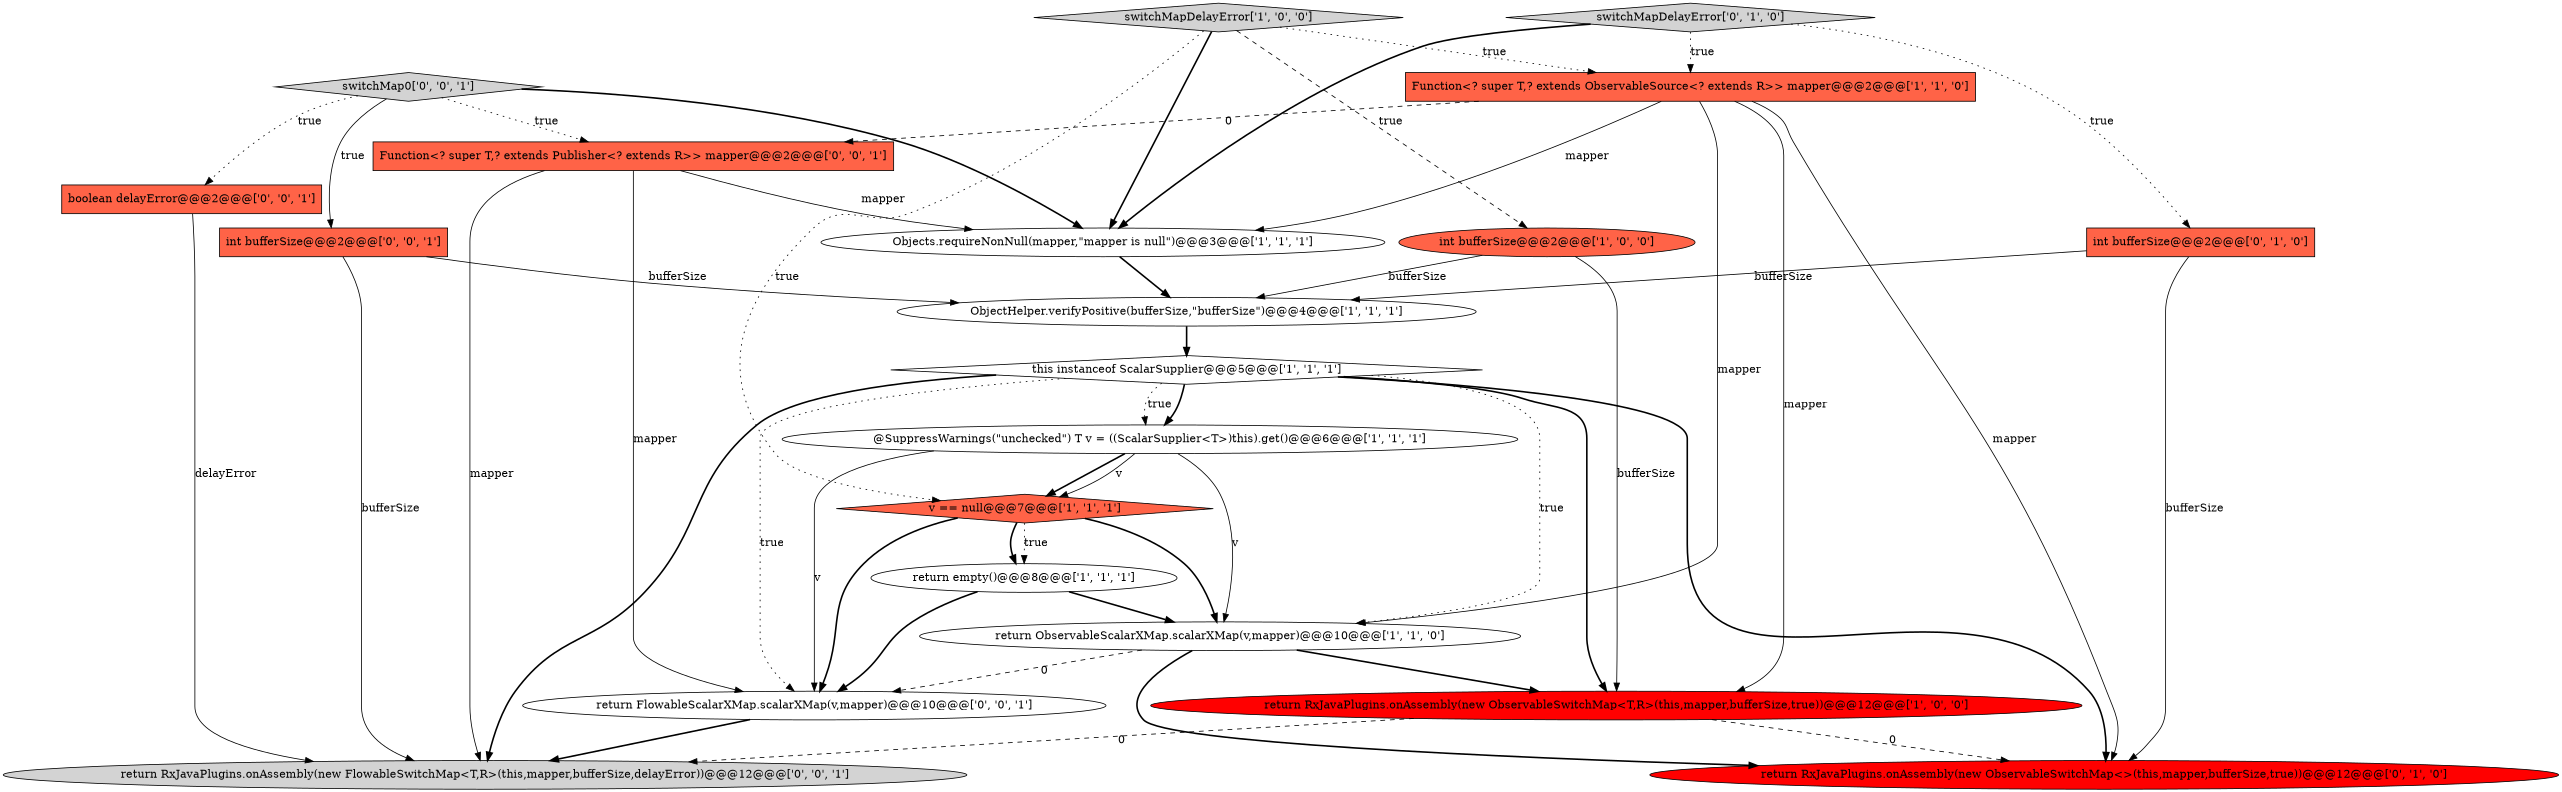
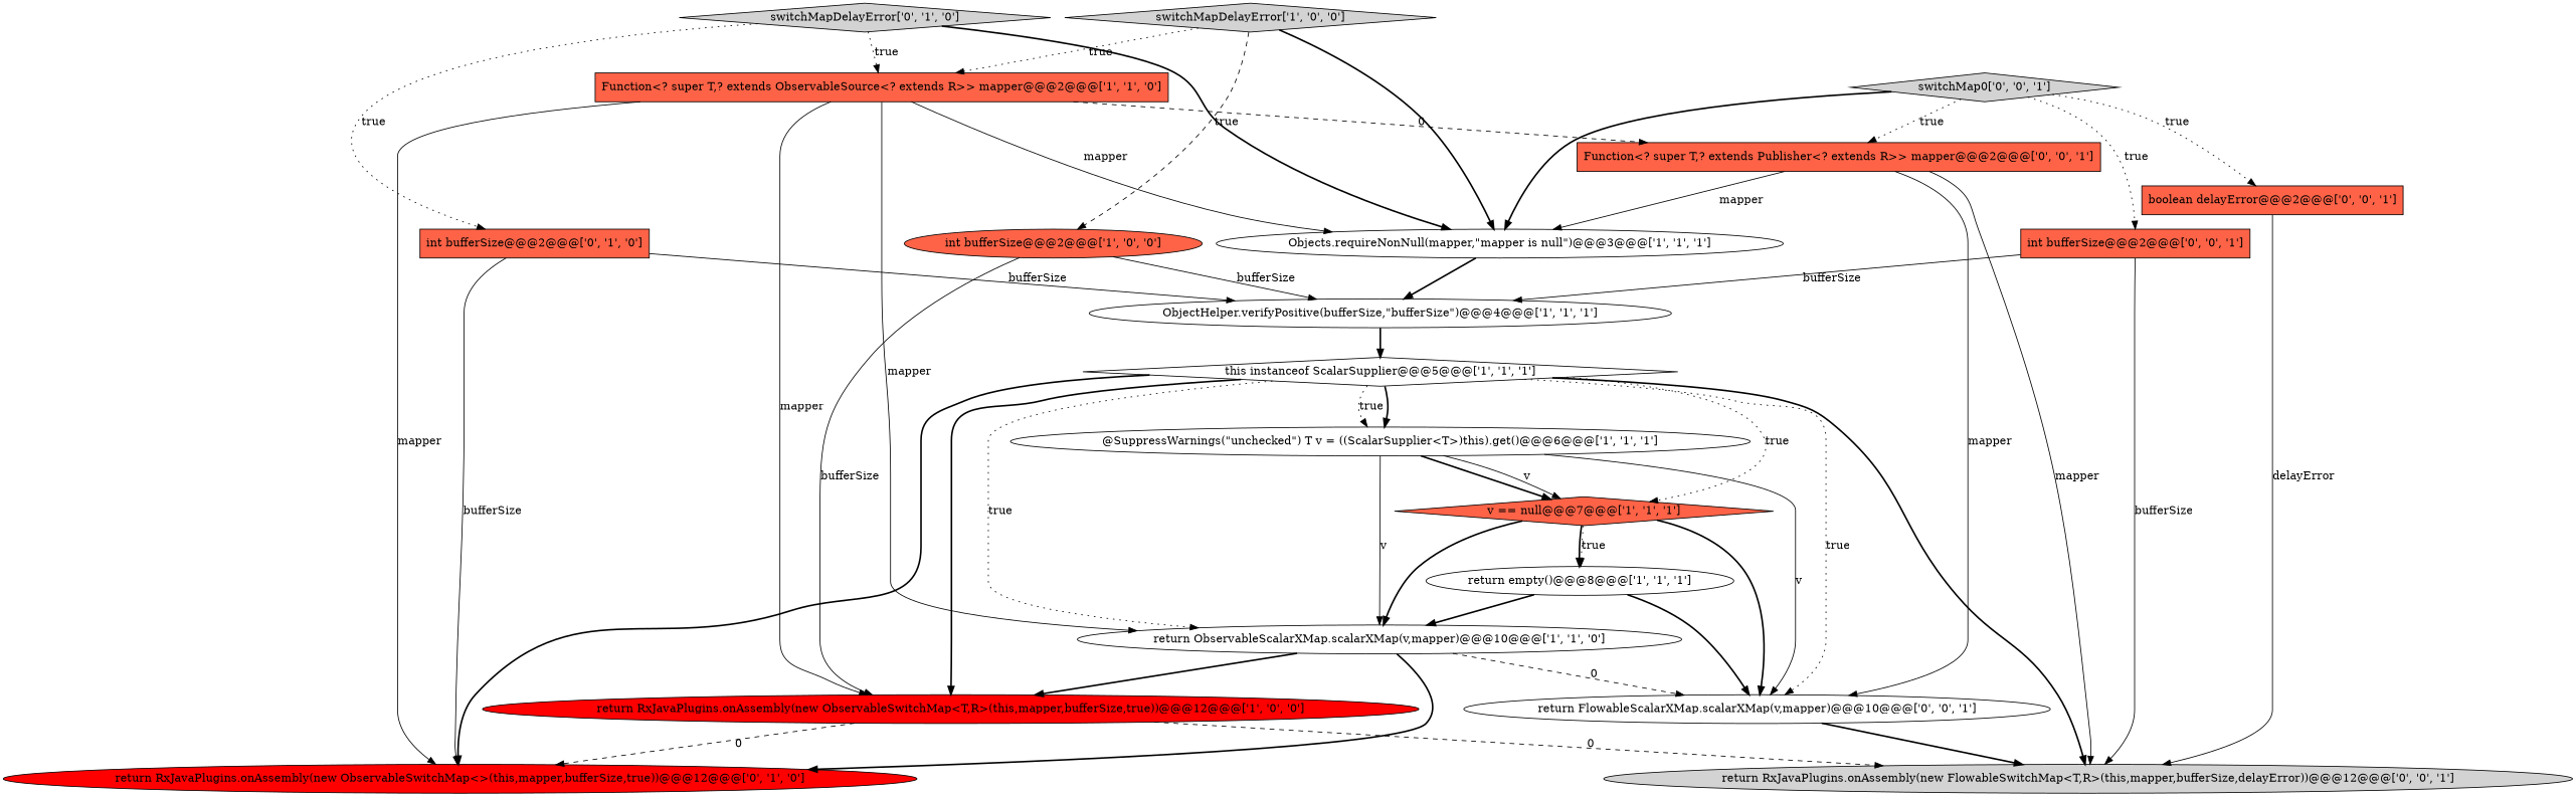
  digraph {
    node [fillcolor=tomato shape=ellipse style=filled]
    edge [style=bold]
    n1 [fillcolor=lightgray label="return RxJavaPlugins.onAssembly(new FlowableSwitchMap<T,R>(this,mapper,bufferSize,delayError))@@@12@@@['0', '0', '1']"]
    n2 [fillcolor=lightgray label="switchMap0['0', '0', '1']" shape=diamond]
    n3 [label="Function<? super T,? extends Publisher<? extends R>> mapper@@@2@@@['0', '0', '1']" shape=box]
    n4 [label="boolean delayError@@@2@@@['0', '0', '1']" shape=box]
    n5 [fillcolor=white label="Objects.requireNonNull(mapper,\"mapper is null\")@@@3@@@['1', '1', '1']"]
    n6 [label="int bufferSize@@@2@@@['0', '0', '1']" shape=box]
    n7 [fillcolor=white label="return FlowableScalarXMap.scalarXMap(v,mapper)@@@10@@@['0', '0', '1']"]
    n8 [fillcolor=white label="ObjectHelper.verifyPositive(bufferSize,\"bufferSize\")@@@4@@@['1', '1', '1']"]
    n9 [fillcolor=lightgray label="switchMapDelayError['0', '1', '0']" shape=diamond]
    n10 [label="Function<? super T,? extends ObservableSource<? extends R>> mapper@@@2@@@['1', '1', '0']" shape=box]
    n11 [label="int bufferSize@@@2@@@['0', '1', '0']" shape=box]
    n12 [fillcolor=white label="return ObservableScalarXMap.scalarXMap(v,mapper)@@@10@@@['1', '1', '0']"]
    n13 [fillcolor=red label="return RxJavaPlugins.onAssembly(new ObservableSwitchMap<T,R>(this,mapper,bufferSize,true))@@@12@@@['1', '0', '0']"]
    n14 [fillcolor=red label="return RxJavaPlugins.onAssembly(new ObservableSwitchMap<>(this,mapper,bufferSize,true))@@@12@@@['0', '1', '0']"]
    n15 [label="int bufferSize@@@2@@@['1', '0', '0']"]
    n16 [fillcolor=white label="this instanceof ScalarSupplier@@@5@@@['1', '1', '1']" shape=diamond]
    n17 [fillcolor=lightgray label="switchMapDelayError['1', '0', '0']" shape=diamond]
    n18 [fillcolor=white label="return empty()@@@8@@@['1', '1', '1']"]
    n19 [fillcolor=white label="@SuppressWarnings(\"unchecked\") T v = ((ScalarSupplier<T>)this).get()@@@6@@@['1', '1', '1']"]
    n20 [label="v == null@@@7@@@['1', '1', '1']" shape=diamond]
    n2 -> n3 [label=true style=dotted]
    n2 -> n4 [label=true style=dotted]
    n2 -> n5
-   n2 -> n6 [label=true style=solid]
+   n2 -> n6 [label=true style=dotted]
    n3 -> n1 [label=mapper style=solid]
    n3 -> n5 [label=mapper style=solid]
    n3 -> n7 [label=mapper style=solid]
    n4 -> n1 [label=delayError style=solid]
    n5 -> n8
    n6 -> n1 [label=bufferSize style=solid]
    n6 -> n8 [label=bufferSize style=solid]
    n7 -> n1
    n8 -> n16
    n9 -> n5
    n9 -> n10 [label=true style=dotted]
    n9 -> n11 [label=true style=dotted]
    n10 -> n3 [label=0 style=dashed]
    n10 -> n5 [label=mapper style=solid]
    n10 -> n12 [label=mapper style=solid]
    n10 -> n13 [label=mapper style=solid]
    n10 -> n14 [label=mapper style=solid]
    n11 -> n8 [label=bufferSize style=solid]
    n11 -> n14 [label=bufferSize style=solid]
    n12 -> n7 [label=0 style=dashed]
    n12 -> n13
    n12 -> n14
    n13 -> n1 [label=0 style=dashed]
    n13 -> n14 [label=0 style=dashed]
    n15 -> n8 [label=bufferSize style=solid]
    n15 -> n13 [label=bufferSize style=solid]
    n16 -> n1
    n16 -> n7 [label=true style=dotted]
    n16 -> n12 [label=true style=dotted]
    n16 -> n13
    n16 -> n14
    n16 -> n19
    n16 -> n19 [label=true style=dotted]
-   n17 -> n20 [label=true style=dotted]
+   n16 -> n20 [label=true style=dotted]
    n17 -> n5
    n17 -> n10 [label=true style=dotted]
    n17 -> n15 [label=true style=dashed]
    n18 -> n7
    n18 -> n12
    n19 -> n7 [label=v style=solid]
    n19 -> n12 [label=v style=solid]
    n19 -> n20
    n19 -> n20 [label=v style=solid]
    n20 -> n7
    n20 -> n12
    n20 -> n18
    n20 -> n18 [label=true style=dotted]
  }
